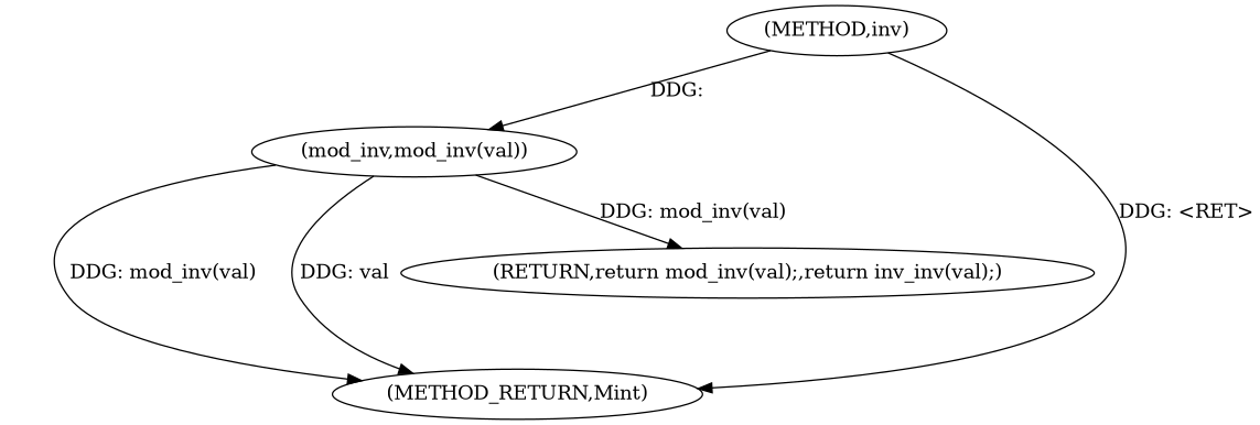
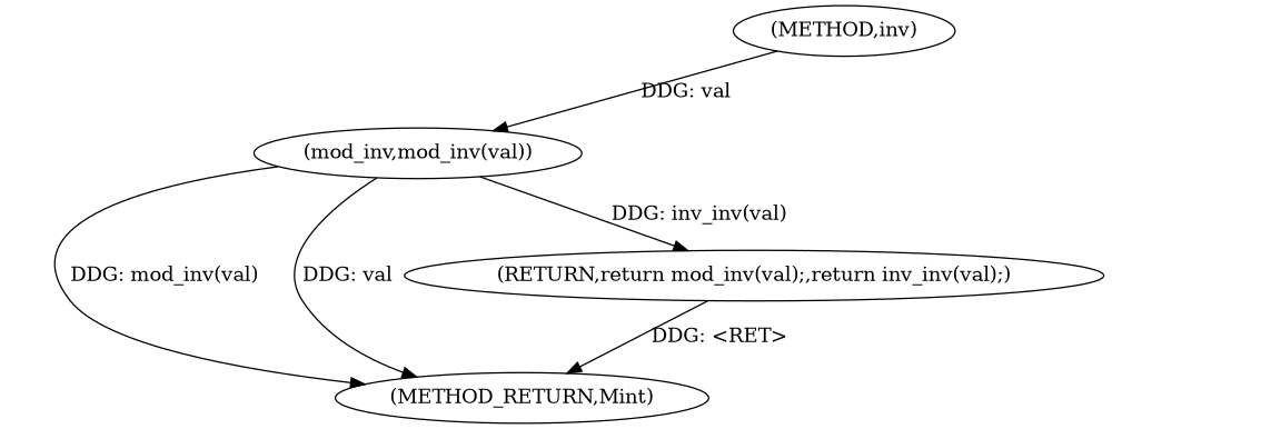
  digraph {
    n1 [label="(METHOD,inv)"]
    n2 [label="(mod_inv,mod_inv(val))"]
    n3 [label="(METHOD_RETURN,Mint)"]
    n4 [label="(RETURN,return mod_inv(val);,return inv_inv(val);)"]
-   n1 -> n2 [label="DDG: "]
+   n1 -> n2 [label="DDG: val"]
    n2 -> n3 [label="DDG: mod_inv(val)"]
    n2 -> n3 [label="DDG: val"]
-   n2 -> n4 [label="DDG: mod_inv(val)"]
-   n1 -> n3 [label="DDG: <RET>"]
+   n2 -> n4 [label="DDG: inv_inv(val)"]
+   n4 -> n3 [label="DDG: <RET>"]
  }
